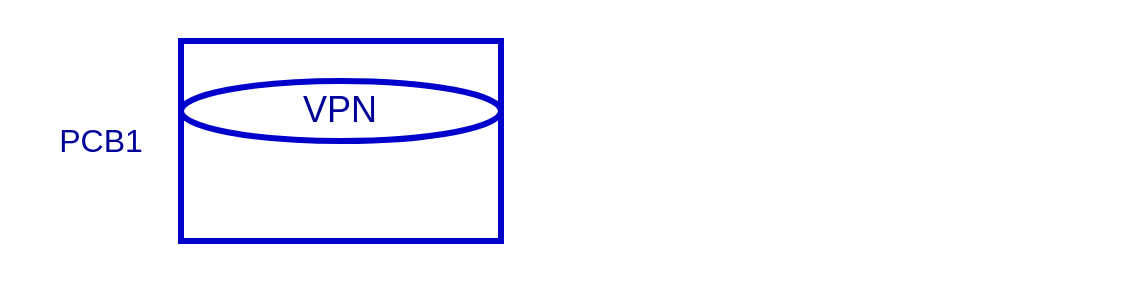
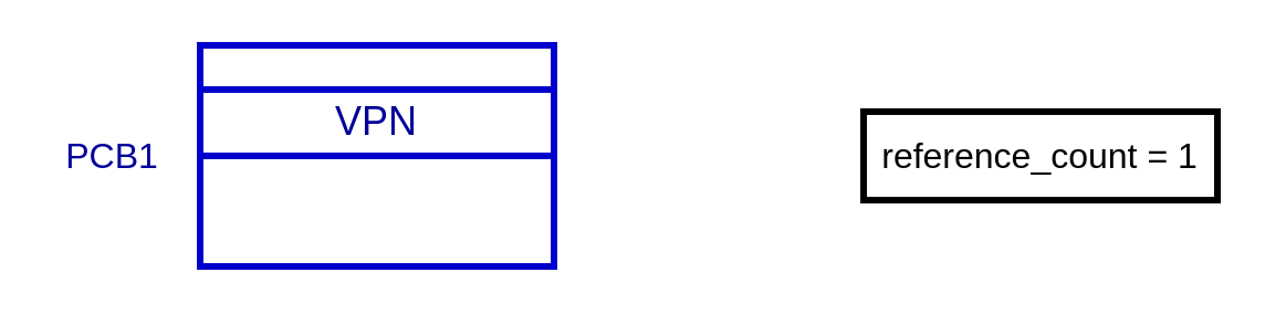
  <mxCell id="0" />
  <mxCell id="1" parent="0" />
+ <mxCell id="2" value="&lt;font style=&quot;font-size: 16px&quot;&gt;reference_count = 1&lt;/font&gt;" style="rounded=0;whiteSpace=wrap;html=1;strokeColor=default;strokeWidth=3;" vertex="1" parent="1"><mxGeometry x="390" y="50" width="160" height="40" as="geometry" /></mxCell>
  <mxCell id="3" value="" style="group;strokeColor=none;fillColor=none;strokeWidth=3;" vertex="1" connectable="0" parent="1"><mxGeometry x="20" y="20" width="230" height="100" as="geometry" /></mxCell>
  <mxCell id="4" value="" style="group;strokeColor=#0000CC;strokeWidth=3;" vertex="1" connectable="0" parent="3"><mxGeometry x="70" width="160" height="100" as="geometry" /></mxCell>
  <mxCell id="5" value="" style="rounded=0;whiteSpace=wrap;html=1;strokeColor=#0000CC;strokeWidth=3;" vertex="1" parent="4"><mxGeometry width="160" height="100" as="geometry" /></mxCell>
- <mxCell id="6" value="&lt;font style=&quot;font-size: 18px&quot; color=&quot;#000099&quot;&gt;VPN&lt;/font&gt;" style="ellipse;whiteSpace=wrap;html=1;strokeColor=#0000CC;strokeWidth=3;" vertex="1" parent="4"><mxGeometry y="20" width="160" height="30" as="geometry" /></mxCell>
+ <mxCell id="6" value="&lt;font style=&quot;font-size: 18px&quot; color=&quot;#000099&quot;&gt;VPN&lt;/font&gt;" style="rounded=0;whiteSpace=wrap;html=1;strokeColor=#0000CC;strokeWidth=3;" vertex="1" parent="4"><mxGeometry y="20" width="160" height="30" as="geometry" /></mxCell>
  <mxCell id="7" value="&lt;font color=&quot;#000099&quot;&gt;PCB1&lt;/font&gt;" style="text;html=1;align=center;verticalAlign=middle;resizable=0;points=[];autosize=1;strokeColor=none;fillColor=none;fontSize=16;strokeWidth=3;" vertex="1" parent="3"><mxGeometry y="40" width="60" height="20" as="geometry" /></mxCell>
